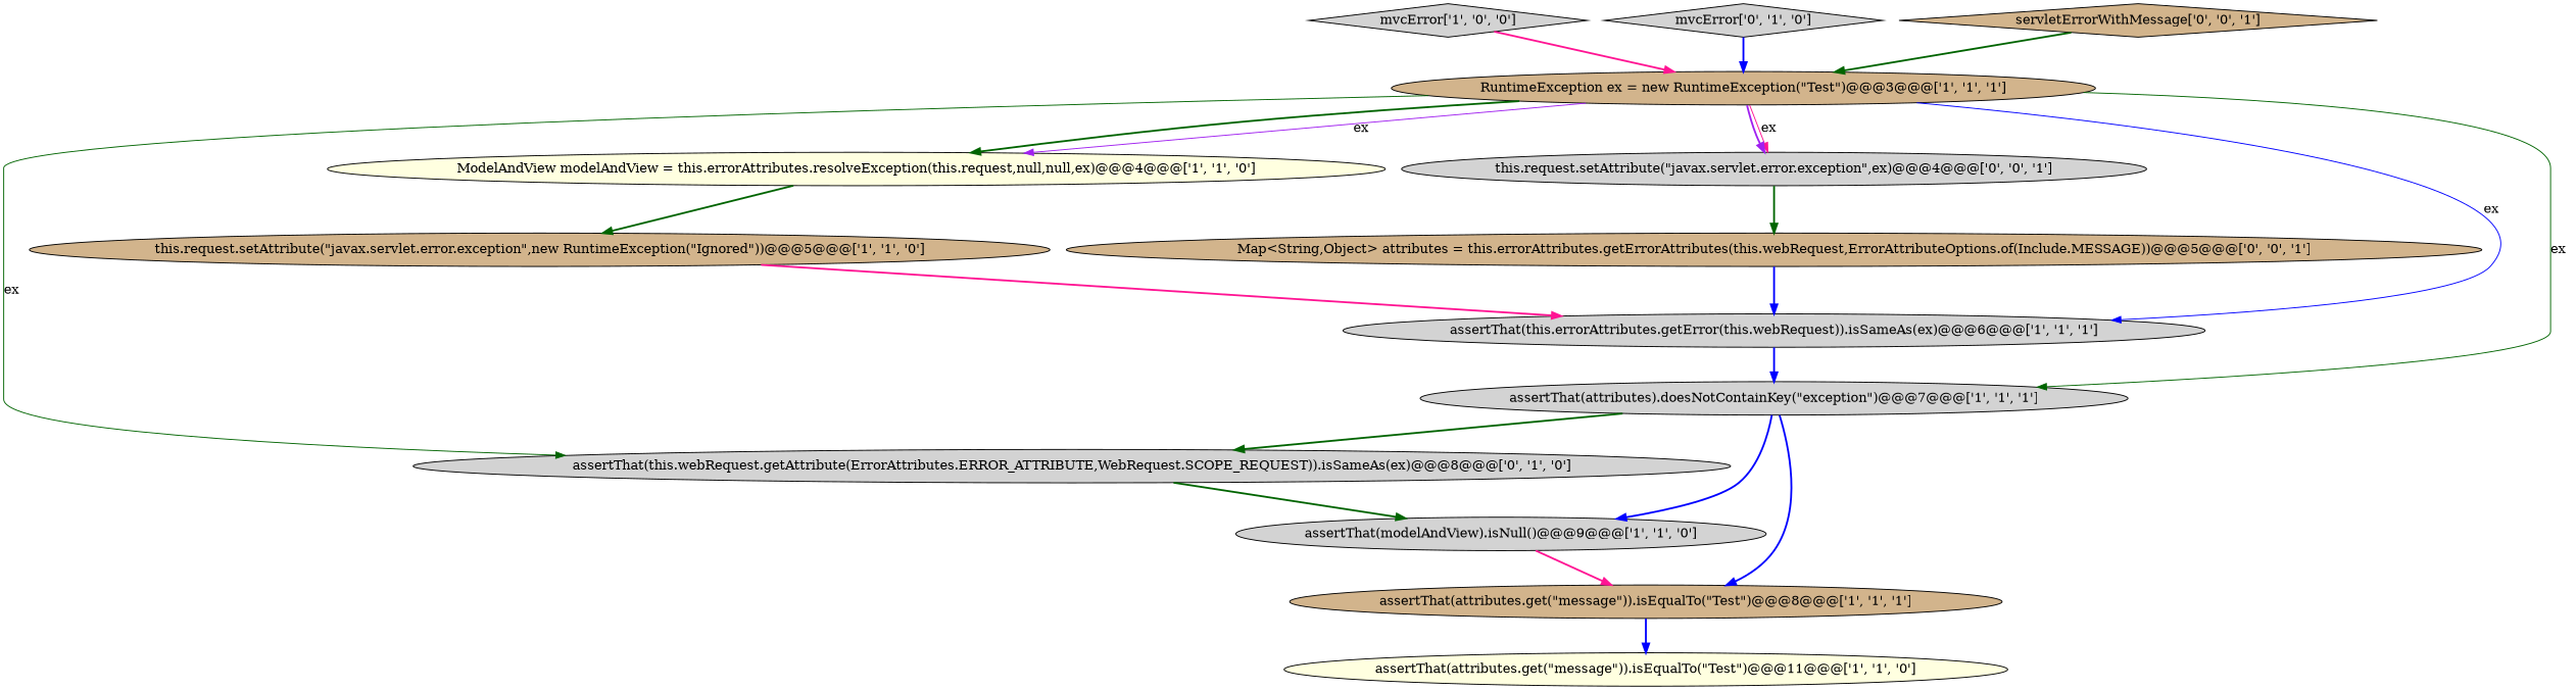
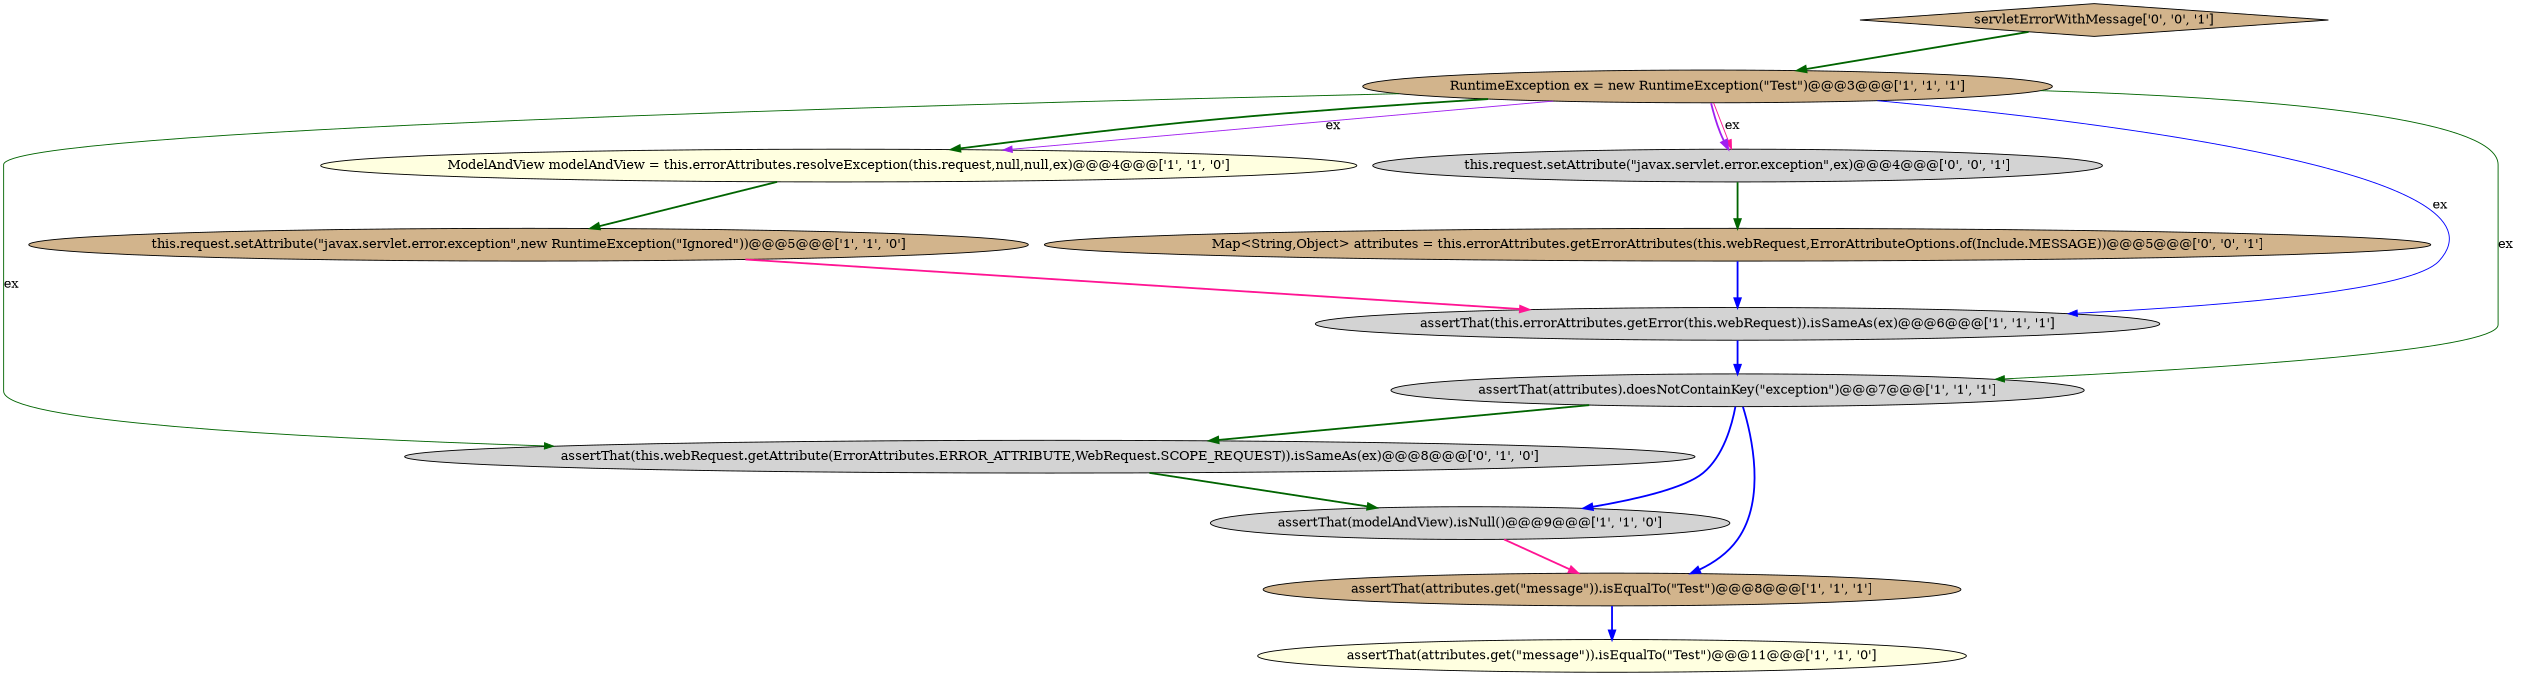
  digraph {
    node [fillcolor=lightgrey shape=ellipse style=filled]
    edge [color=darkgreen style=bold]
    n1 [label="assertThat(this.errorAttributes.getError(this.webRequest)).isSameAs(ex)@@@6@@@['1', '1', '1']"]
    n2 [label="assertThat(attributes).doesNotContainKey(\"exception\")@@@7@@@['1', '1', '1']"]
    n3 [fillcolor=tan label="assertThat(attributes.get(\"message\")).isEqualTo(\"Test\")@@@8@@@['1', '1', '1']"]
    n4 [label="assertThat(modelAndView).isNull()@@@9@@@['1', '1', '0']"]
    n5 [label="assertThat(this.webRequest.getAttribute(ErrorAttributes.ERROR_ATTRIBUTE,WebRequest.SCOPE_REQUEST)).isSameAs(ex)@@@8@@@['0', '1', '0']"]
    n6 [fillcolor=tan label="Map<String,Object> attributes = this.errorAttributes.getErrorAttributes(this.webRequest,ErrorAttributeOptions.of(Include.MESSAGE))@@@5@@@['0', '0', '1']"]
-   n7 [label="mvcError['1', '0', '0']" shape=diamond]
    n8 [fillcolor=tan label="RuntimeException ex = new RuntimeException(\"Test\")@@@3@@@['1', '1', '1']"]
    n9 [fillcolor=lightyellow label="ModelAndView modelAndView = this.errorAttributes.resolveException(this.request,null,null,ex)@@@4@@@['1', '1', '0']"]
    n10 [label="this.request.setAttribute(\"javax.servlet.error.exception\",ex)@@@4@@@['0', '0', '1']"]
-   n11 [label="mvcError['0', '1', '0']" shape=diamond]
    n12 [fillcolor=lightyellow label="assertThat(attributes.get(\"message\")).isEqualTo(\"Test\")@@@11@@@['1', '1', '0']"]
    n13 [fillcolor=tan label="this.request.setAttribute(\"javax.servlet.error.exception\",new RuntimeException(\"Ignored\"))@@@5@@@['1', '1', '0']"]
    n14 [fillcolor=tan label="servletErrorWithMessage['0', '0', '1']" shape=diamond]
    n1 -> n2 [color=blue]
    n2 -> n3 [color=blue]
    n2 -> n4 [color=blue]
    n2 -> n5
    n3 -> n12 [color=blue]
    n4 -> n3 [color=deeppink]
    n5 -> n4
    n6 -> n1 [color=blue]
-   n7 -> n8 [color=deeppink]
    n8 -> n1 [color=blue label=ex style=solid]
    n8 -> n2 [label=ex style=solid]
    n8 -> n5 [label=ex style=solid]
    n8 -> n9 [color=purple label=ex style=solid]
    n8 -> n9
    n8 -> n10 [color=deeppink label=ex style=solid]
    n8 -> n10 [color=purple]
    n9 -> n13
    n10 -> n6
-   n11 -> n8 [color=blue]
    n13 -> n1 [color=deeppink]
    n14 -> n8
  }
